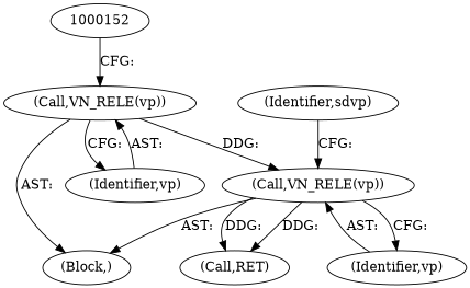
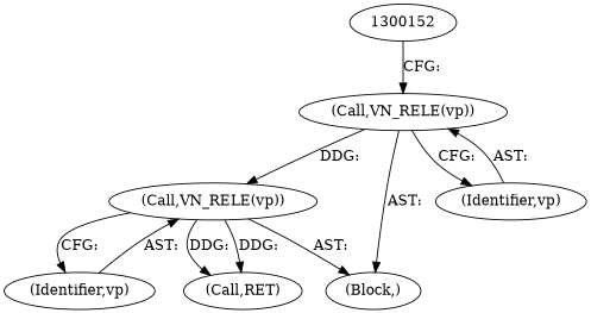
  digraph {
    n1 [label="(Call,VN_RELE(vp))"]
    n2 [label="(Identifier,vp)"]
    n3 [label="(Call,RET)"]
    n4 [label="(Block,)"]
    n5 [label="(Call,VN_RELE(vp))"]
    n6 [label="(Identifier,vp)"]
-   n7 [label="(Identifier,sdvp)"]
-   1000152
+   1000152 [label=1300152]
    n1 -> n2 [label="CFG: "]
    n1 -> n3 [label="DDG: "]
    n1 -> n3 [label="DDG: "]
    n1 -> n4 [label="AST: "]
    n2 -> n1 [label="AST: "]
    n5 -> n1 [label="DDG: "]
    n5 -> n4 [label="AST: "]
    n5 -> n6 [label="CFG: "]
    n6 -> n5 [label="AST: "]
-   n7 -> n1 [label="CFG: "]
    1000152 -> n5 [label="CFG: "]
  }
